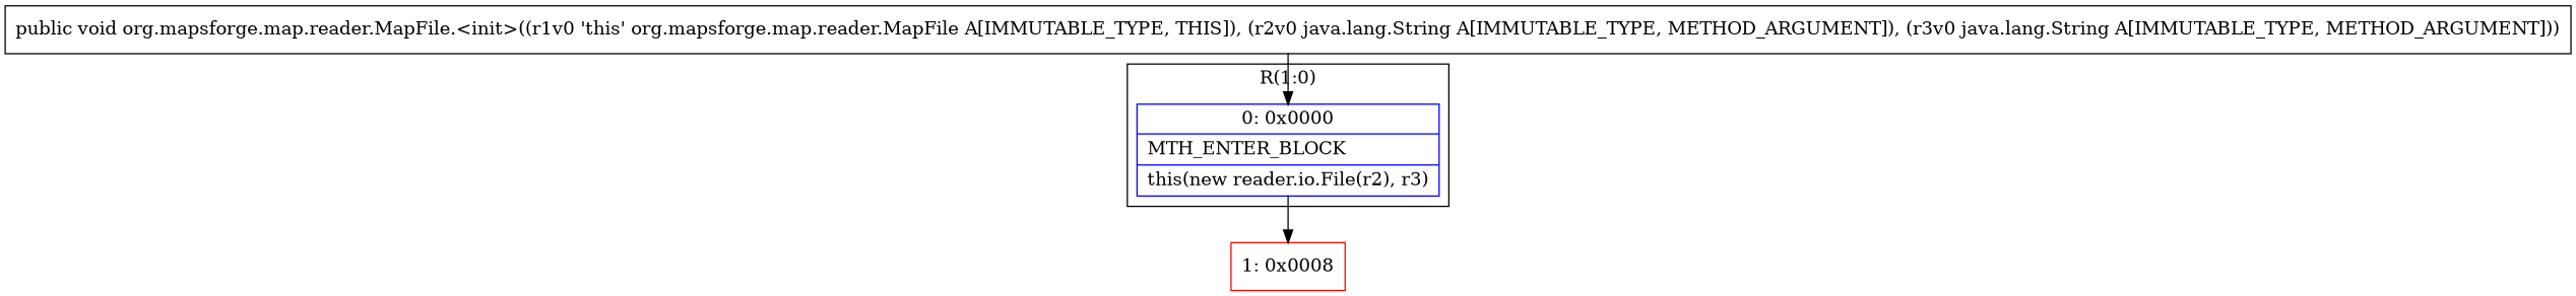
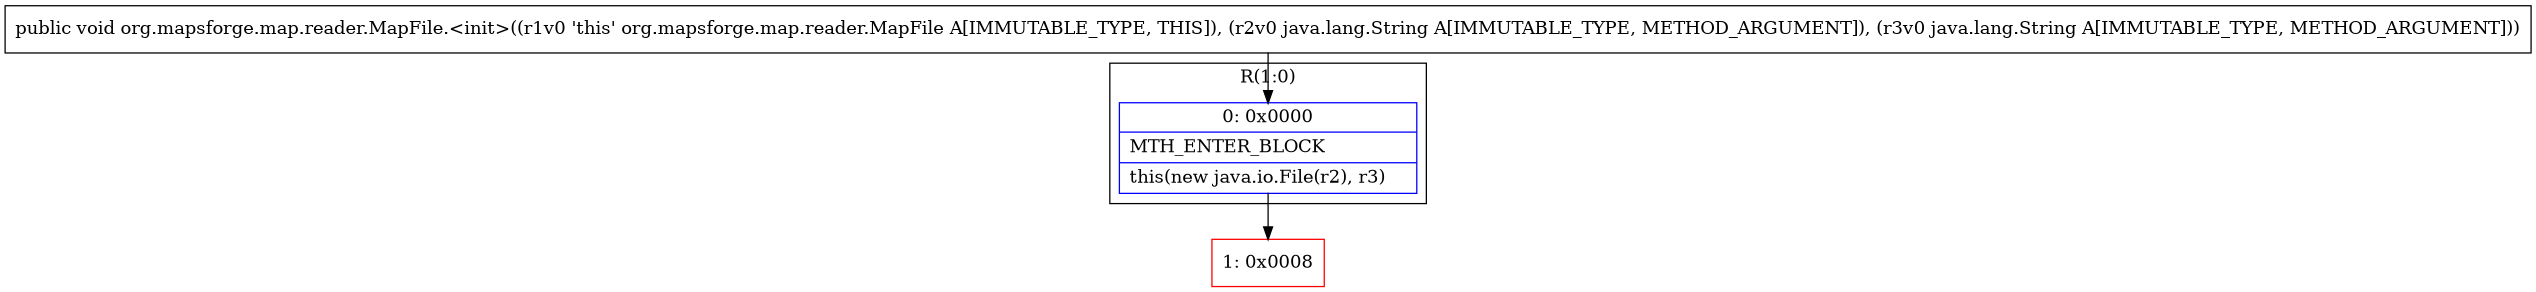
  digraph {
    node [shape=record]
-   n1 [color=blue label="{0\:\ 0x0000|MTH_ENTER_BLOCK\l|this(new reader.io.File(r2), r3)\l}"]
+   n1 [color=blue label="{0\:\ 0x0000|MTH_ENTER_BLOCK\l|this(new java.io.File(r2), r3)\l}"]
    n2 [color=red label="{1\:\ 0x0008}"]
    n3 [label="{public void org.mapsforge.map.reader.MapFile.\<init\>((r1v0 'this' org.mapsforge.map.reader.MapFile A[IMMUTABLE_TYPE, THIS]), (r2v0 java.lang.String A[IMMUTABLE_TYPE, METHOD_ARGUMENT]), (r3v0 java.lang.String A[IMMUTABLE_TYPE, METHOD_ARGUMENT])) }"]
    subgraph cluster_1 {
      label="R(1:0)"
      n1
    }
    n1 -> n2
    n3 -> n1
  }
